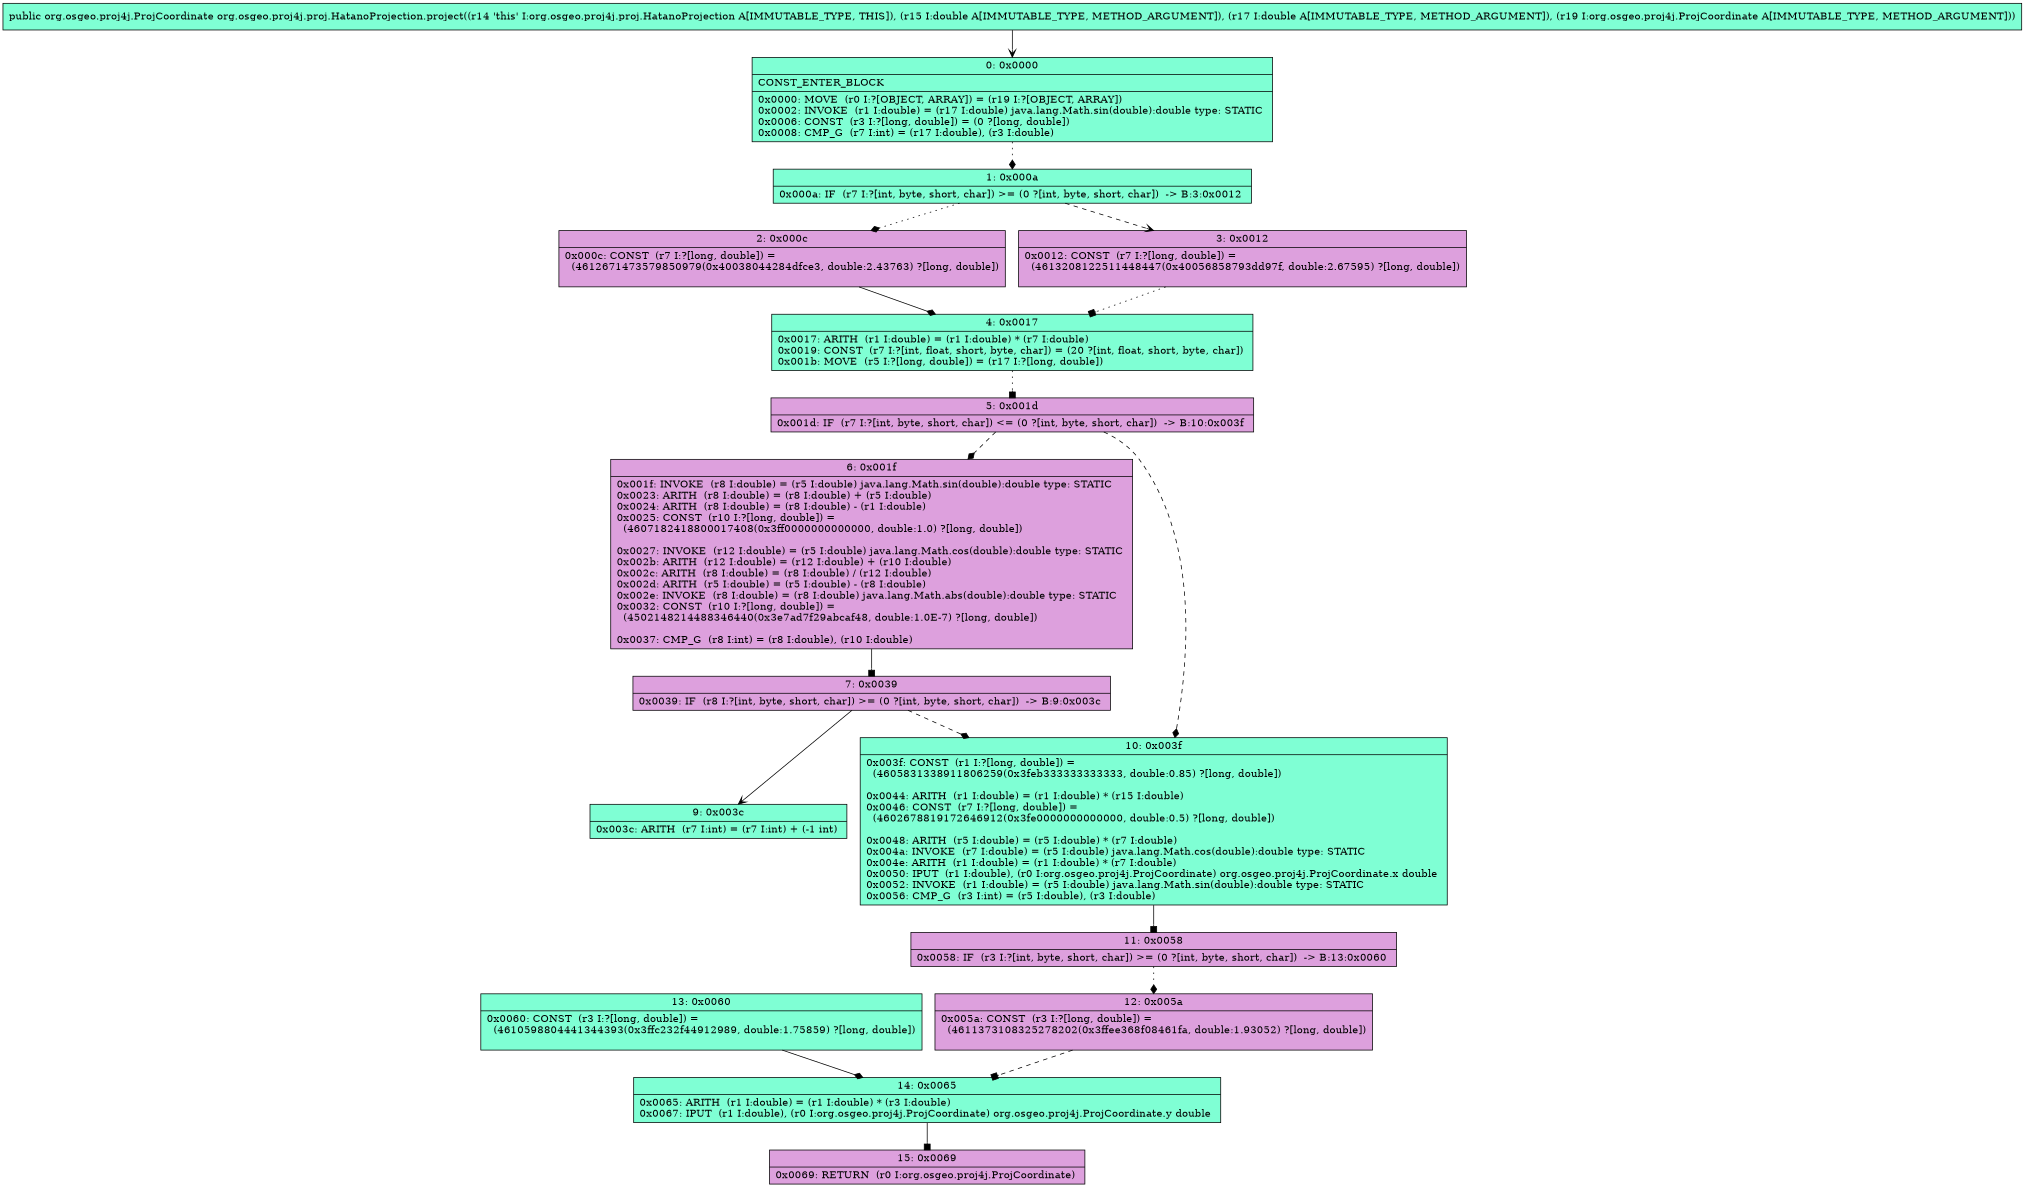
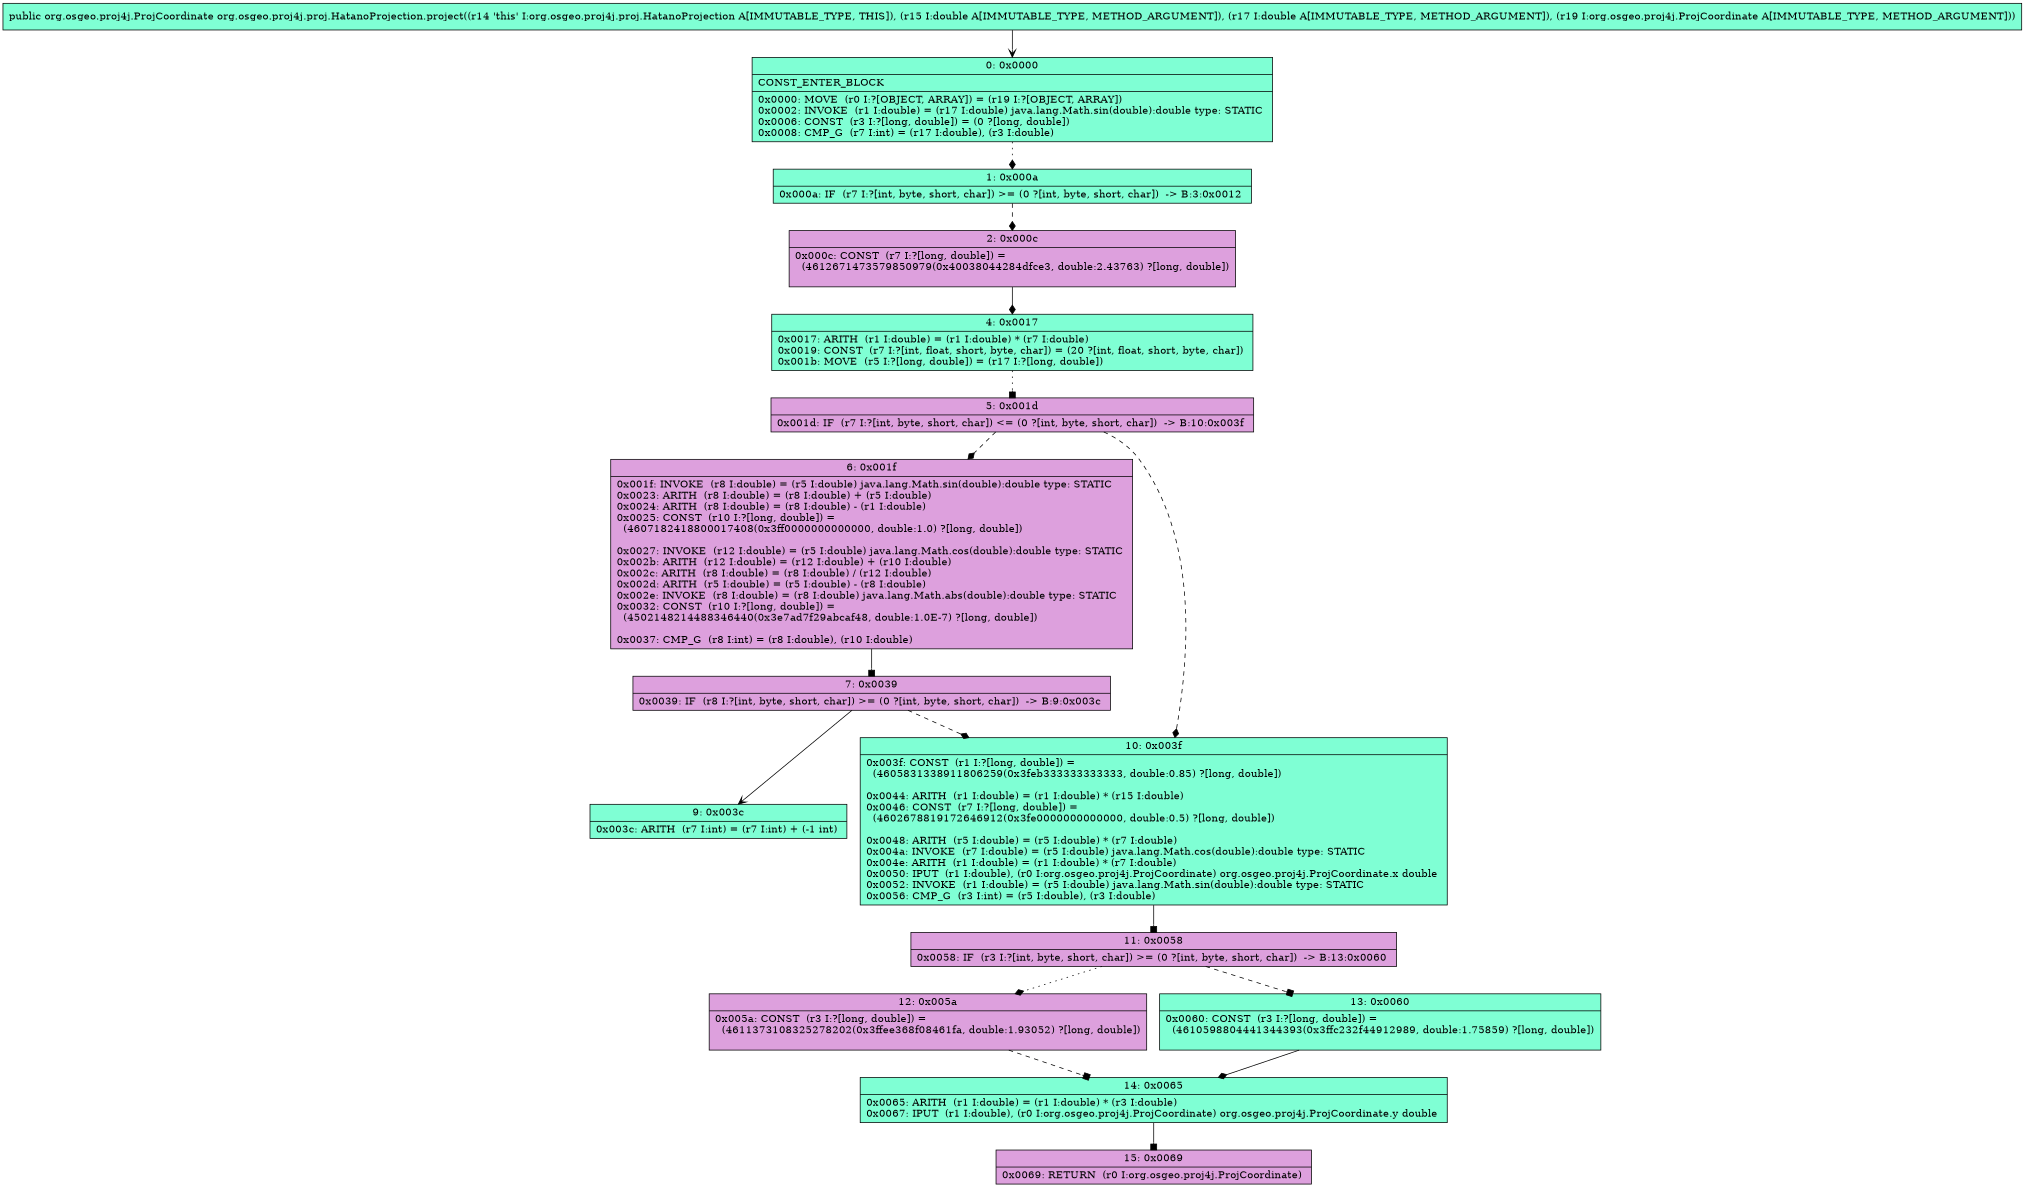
  digraph {
    node [fillcolor=aquamarine shape=record style=filled]
    edge [arrowhead=diamond style=dashed]
    n1 [label="{0\:\ 0x0000|CONST_ENTER_BLOCK\l|0x0000: MOVE  (r0 I:?[OBJECT, ARRAY]) = (r19 I:?[OBJECT, ARRAY]) \l0x0002: INVOKE  (r1 I:double) = (r17 I:double) java.lang.Math.sin(double):double type: STATIC \l0x0006: CONST  (r3 I:?[long, double]) = (0 ?[long, double]) \l0x0008: CMP_G  (r7 I:int) = (r17 I:double), (r3 I:double) \l}"]
    n2 [label="{1\:\ 0x000a|0x000a: IF  (r7 I:?[int, byte, short, char]) \>= (0 ?[int, byte, short, char])  \-\> B:3:0x0012 \l}"]
    n3 [fillcolor=plum label="{2\:\ 0x000c|0x000c: CONST  (r7 I:?[long, double]) = \l  (4612671473579850979(0x40038044284dfce3, double:2.43763) ?[long, double])\l \l}"]
-   n4 [fillcolor=plum label="{3\:\ 0x0012|0x0012: CONST  (r7 I:?[long, double]) = \l  (4613208122511448447(0x40056858793dd97f, double:2.67595) ?[long, double])\l \l}"]
    n5 [label="{4\:\ 0x0017|0x0017: ARITH  (r1 I:double) = (r1 I:double) * (r7 I:double) \l0x0019: CONST  (r7 I:?[int, float, short, byte, char]) = (20 ?[int, float, short, byte, char]) \l0x001b: MOVE  (r5 I:?[long, double]) = (r17 I:?[long, double]) \l}"]
    n6 [fillcolor=plum label="{5\:\ 0x001d|0x001d: IF  (r7 I:?[int, byte, short, char]) \<= (0 ?[int, byte, short, char])  \-\> B:10:0x003f \l}"]
    n7 [fillcolor=plum label="{6\:\ 0x001f|0x001f: INVOKE  (r8 I:double) = (r5 I:double) java.lang.Math.sin(double):double type: STATIC \l0x0023: ARITH  (r8 I:double) = (r8 I:double) + (r5 I:double) \l0x0024: ARITH  (r8 I:double) = (r8 I:double) \- (r1 I:double) \l0x0025: CONST  (r10 I:?[long, double]) = \l  (4607182418800017408(0x3ff0000000000000, double:1.0) ?[long, double])\l \l0x0027: INVOKE  (r12 I:double) = (r5 I:double) java.lang.Math.cos(double):double type: STATIC \l0x002b: ARITH  (r12 I:double) = (r12 I:double) + (r10 I:double) \l0x002c: ARITH  (r8 I:double) = (r8 I:double) \/ (r12 I:double) \l0x002d: ARITH  (r5 I:double) = (r5 I:double) \- (r8 I:double) \l0x002e: INVOKE  (r8 I:double) = (r8 I:double) java.lang.Math.abs(double):double type: STATIC \l0x0032: CONST  (r10 I:?[long, double]) = \l  (4502148214488346440(0x3e7ad7f29abcaf48, double:1.0E\-7) ?[long, double])\l \l0x0037: CMP_G  (r8 I:int) = (r8 I:double), (r10 I:double) \l}"]
    n8 [label="{10\:\ 0x003f|0x003f: CONST  (r1 I:?[long, double]) = \l  (4605831338911806259(0x3feb333333333333, double:0.85) ?[long, double])\l \l0x0044: ARITH  (r1 I:double) = (r1 I:double) * (r15 I:double) \l0x0046: CONST  (r7 I:?[long, double]) = \l  (4602678819172646912(0x3fe0000000000000, double:0.5) ?[long, double])\l \l0x0048: ARITH  (r5 I:double) = (r5 I:double) * (r7 I:double) \l0x004a: INVOKE  (r7 I:double) = (r5 I:double) java.lang.Math.cos(double):double type: STATIC \l0x004e: ARITH  (r1 I:double) = (r1 I:double) * (r7 I:double) \l0x0050: IPUT  (r1 I:double), (r0 I:org.osgeo.proj4j.ProjCoordinate) org.osgeo.proj4j.ProjCoordinate.x double \l0x0052: INVOKE  (r1 I:double) = (r5 I:double) java.lang.Math.sin(double):double type: STATIC \l0x0056: CMP_G  (r3 I:int) = (r5 I:double), (r3 I:double) \l}"]
    n9 [fillcolor=plum label="{7\:\ 0x0039|0x0039: IF  (r8 I:?[int, byte, short, char]) \>= (0 ?[int, byte, short, char])  \-\> B:9:0x003c \l}"]
    n10 [fillcolor=plum label="{11\:\ 0x0058|0x0058: IF  (r3 I:?[int, byte, short, char]) \>= (0 ?[int, byte, short, char])  \-\> B:13:0x0060 \l}"]
    n11 [label="{9\:\ 0x003c|0x003c: ARITH  (r7 I:int) = (r7 I:int) + (\-1 int) \l}"]
    n12 [fillcolor=plum label="{12\:\ 0x005a|0x005a: CONST  (r3 I:?[long, double]) = \l  (4611373108325278202(0x3ffee368f08461fa, double:1.93052) ?[long, double])\l \l}"]
    n13 [label="{13\:\ 0x0060|0x0060: CONST  (r3 I:?[long, double]) = \l  (4610598804441344393(0x3ffc232f44912989, double:1.75859) ?[long, double])\l \l}"]
    n14 [label="{14\:\ 0x0065|0x0065: ARITH  (r1 I:double) = (r1 I:double) * (r3 I:double) \l0x0067: IPUT  (r1 I:double), (r0 I:org.osgeo.proj4j.ProjCoordinate) org.osgeo.proj4j.ProjCoordinate.y double \l}"]
    n15 [fillcolor=plum label="{15\:\ 0x0069|0x0069: RETURN  (r0 I:org.osgeo.proj4j.ProjCoordinate) \l}"]
    n16 [label="{public org.osgeo.proj4j.ProjCoordinate org.osgeo.proj4j.proj.HatanoProjection.project((r14 'this' I:org.osgeo.proj4j.proj.HatanoProjection A[IMMUTABLE_TYPE, THIS]), (r15 I:double A[IMMUTABLE_TYPE, METHOD_ARGUMENT]), (r17 I:double A[IMMUTABLE_TYPE, METHOD_ARGUMENT]), (r19 I:org.osgeo.proj4j.ProjCoordinate A[IMMUTABLE_TYPE, METHOD_ARGUMENT])) }"]
    n1 -> n2 [style=dotted]
-   n2 -> n3 [style=dotted]
-   n2 -> n4 [arrowhead=vee]
+   n2 -> n3
    n3 -> n5 [style=solid]
-   n4 -> n5 [arrowhead=box style=dotted]
    n5 -> n6 [arrowhead=box style=dotted]
    n6 -> n7
    n6 -> n8
    n7 -> n9 [arrowhead=box style=solid]
    n8 -> n10 [arrowhead=box style=solid]
    n9 -> n8
    n9 -> n11 [arrowhead=vee style=solid]
    n10 -> n12 [style=dotted]
+   n10 -> n13 [arrowhead=box]
    n12 -> n14 [arrowhead=box]
    n13 -> n14 [style=solid]
    n14 -> n15 [arrowhead=box style=solid]
    n16 -> n1 [arrowhead=vee style=solid]
  }
